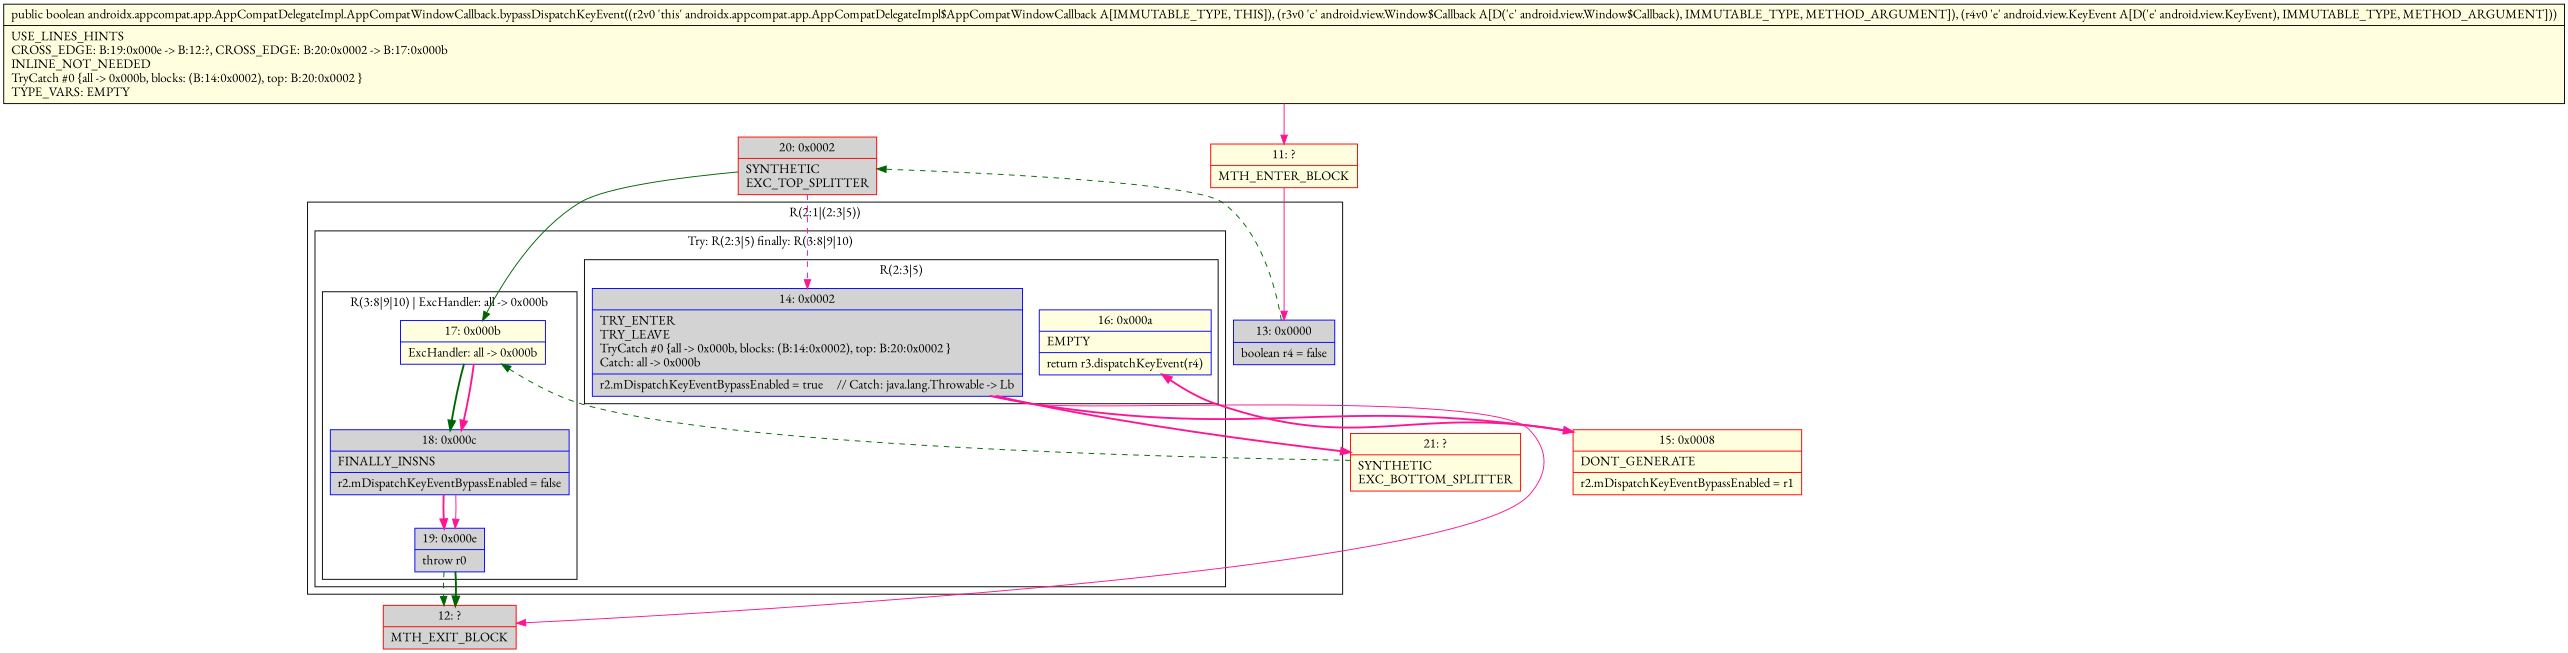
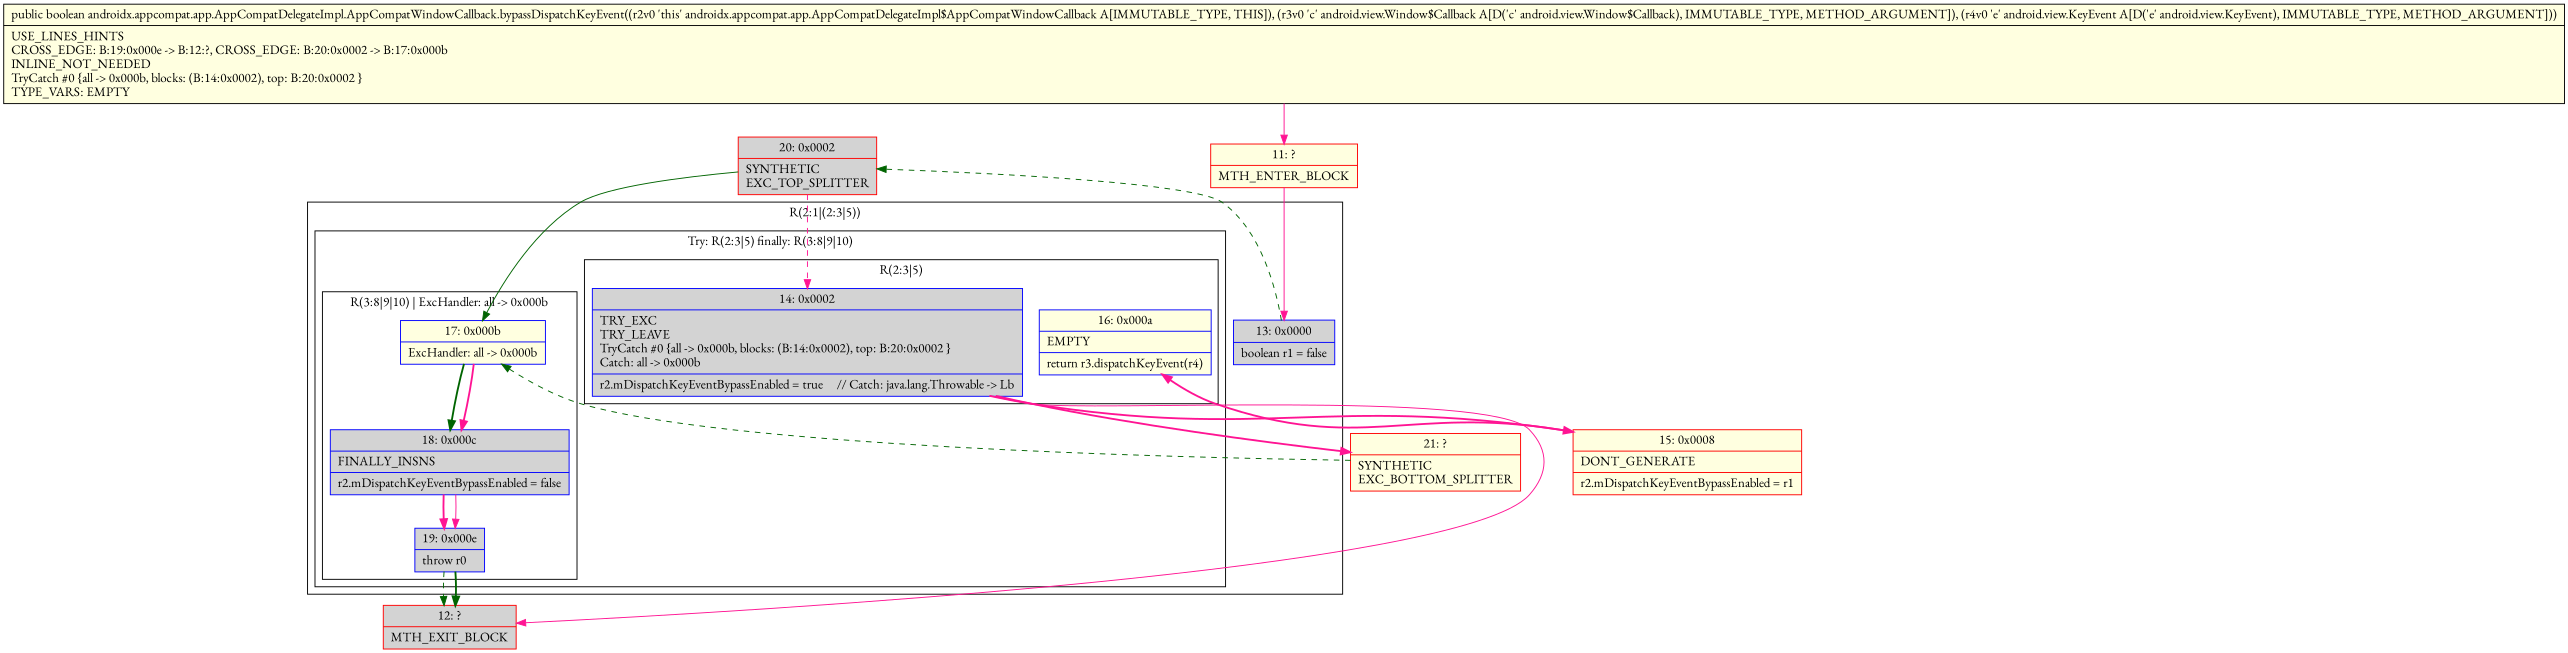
  digraph {
    fontname="EB Garamond"
    node [color=blue fillcolor=lightgrey fontname="EB Garamond" shape=record style=filled]
    edge [color=deeppink fontname="EB Garamond" style=bold]
-   n1 [label="{14\:\ 0x0002|TRY_ENTER\lTRY_LEAVE\lTryCatch #0 \{all \-\> 0x000b, blocks: (B:14:0x0002), top: B:20:0x0002 \}\lCatch: all \-\> 0x000b\l|r2.mDispatchKeyEventBypassEnabled = true     \/\/ Catch: java.lang.Throwable \-\> Lb\l}"]
+   n1 [label="{14\:\ 0x0002|TRY_EXC\lTRY_LEAVE\lTryCatch #0 \{all \-\> 0x000b, blocks: (B:14:0x0002), top: B:20:0x0002 \}\lCatch: all \-\> 0x000b\l|r2.mDispatchKeyEventBypassEnabled = true     \/\/ Catch: java.lang.Throwable \-\> Lb\l}"]
    n2 [fillcolor=lightyellow label="{16\:\ 0x000a|EMPTY\l|return r3.dispatchKeyEvent(r4)\l}"]
    n3 [fillcolor=lightyellow label="{17\:\ 0x000b|ExcHandler: all \-\> 0x000b\l}"]
    n4 [label="{18\:\ 0x000c|FINALLY_INSNS\l|r2.mDispatchKeyEventBypassEnabled = false\l}"]
    n5 [label="{19\:\ 0x000e|throw r0\l}"]
-   n6 [label="{13\:\ 0x0000|boolean r4 = false\l}"]
+   n6 [label="{13\:\ 0x0000|boolean r1 = false\l}"]
    n7 [color=red fillcolor=lightyellow label="{15\:\ 0x0008|DONT_GENERATE\l|r2.mDispatchKeyEventBypassEnabled = r1\l}"]
    n8 [color=red fillcolor=lightyellow label="{21\:\ ?|SYNTHETIC\lEXC_BOTTOM_SPLITTER\l}"]
    n9 [color=red label="{12\:\ ?|MTH_EXIT_BLOCK\l}"]
    n10 [color=red label="{20\:\ 0x0002|SYNTHETIC\lEXC_TOP_SPLITTER\l}"]
    n11 [color=red fillcolor=lightyellow label="{11\:\ ?|MTH_ENTER_BLOCK\l}"]
    n12 [fillcolor=lightyellow label="{public boolean androidx.appcompat.app.AppCompatDelegateImpl.AppCompatWindowCallback.bypassDispatchKeyEvent((r2v0 'this' androidx.appcompat.app.AppCompatDelegateImpl$AppCompatWindowCallback A[IMMUTABLE_TYPE, THIS]), (r3v0 'c' android.view.Window$Callback A[D('c' android.view.Window$Callback), IMMUTABLE_TYPE, METHOD_ARGUMENT]), (r4v0 'e' android.view.KeyEvent A[D('e' android.view.KeyEvent), IMMUTABLE_TYPE, METHOD_ARGUMENT]))  | USE_LINES_HINTS\lCROSS_EDGE: B:19:0x000e \-\> B:12:?, CROSS_EDGE: B:20:0x0002 \-\> B:17:0x000b\lINLINE_NOT_NEEDED\lTryCatch #0 \{all \-\> 0x000b, blocks: (B:14:0x0002), top: B:20:0x0002 \}\lTYPE_VARS: EMPTY\l}" color=""]
    subgraph cluster_1 {
      label="R(2:1|(2:3|5))"
      n6
      subgraph cluster_2 {
        label="Try: R(2:3|5) finally: R(3:8|9|10)"
        subgraph cluster_3 {
          label="R(2:3|5)"
          n1
          n2
        }
        subgraph cluster_4 {
          label="R(3:8|9|10) | ExcHandler: all \-\> 0x000b\l"
          n3
          n4
          n5
        }
      }
    }
    subgraph cluster_5 {
      label="R(3:8|9|10) | ExcHandler: all \-\> 0x000b\l"
    }
    n1 -> n7
    n1 -> n8
    n1 -> n9 [style=solid]
    n3 -> n4 [color=darkgreen]
    n3 -> n4
    n4 -> n5
    n4 -> n5 [style=solid]
    n5 -> n9 [color=darkgreen style=dashed]
    n5 -> n9 [color=darkgreen]
    n6 -> n10 [color=darkgreen style=dashed]
    n7 -> n2
    n8 -> n3 [color=darkgreen style=dashed]
    n10 -> n1 [style=dashed]
    n10 -> n3 [color=darkgreen style=solid]
    n11 -> n6 [style=solid]
    n12 -> n11 [style=solid]
  }
